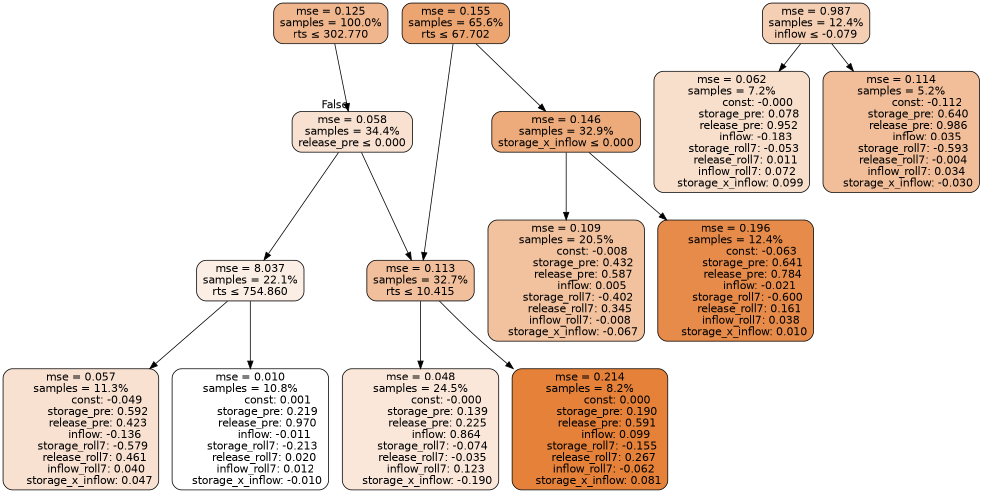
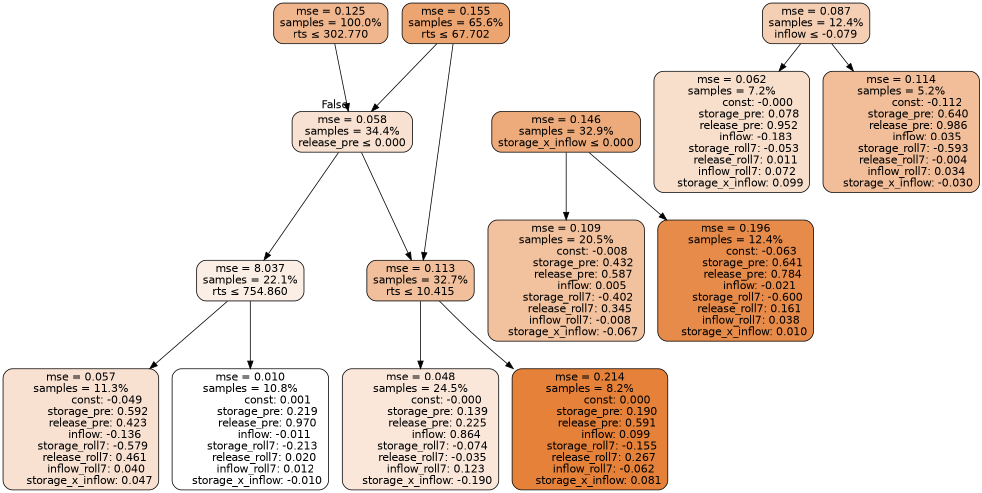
  digraph {
    node [color=black fontname=helvetica shape=rectangle style="filled, rounded"]
    edge [fontname=helvetica]
    n1 [fillcolor="#f0b78f" label="mse = 0.125\nsamples = 100.0%\nrts &le; 302.770"]
    n2 [fillcolor="#f8e1d0" label="mse = 0.058\nsamples = 34.4%\nrelease_pre &le; 0.000"]
    n3 [fillcolor="#eca571" label="mse = 0.155\nsamples = 65.6%\nrts &le; 67.702"]
    n4 [fillcolor="#f1bf9b" label="mse = 0.113\nsamples = 32.7%\nrts &le; 10.415"]
    n5 [fillcolor="#edab7b" label="mse = 0.146\nsamples = 32.9%\nstorage_x_inflow &le; 0.000"]
    n6 [fillcolor="#fbeee5" label="mse = 8.037\nsamples = 22.1%\nrts &le; 754.860"]
    n7 [fillcolor="#fae7da" label="mse = 0.048\nsamples = 24.5%\n               const: -0.000\n          storage_pre: 0.139\n          release_pre: 0.225\n               inflow: 0.864\n       storage_roll7: -0.074\n       release_roll7: -0.035\n         inflow_roll7: 0.123\n    storage_x_inflow: -0.190"]
    n8 [fillcolor="#e58139" label="mse = 0.214\nsamples = 8.2%\n                const: 0.000\n          storage_pre: 0.190\n          release_pre: 0.591\n               inflow: 0.099\n       storage_roll7: -0.155\n        release_roll7: 0.267\n        inflow_roll7: -0.062\n     storage_x_inflow: 0.081"]
    n9 [fillcolor="#f2c29f" label="mse = 0.109\nsamples = 20.5%\n               const: -0.008\n          storage_pre: 0.432\n          release_pre: 0.587\n               inflow: 0.005\n       storage_roll7: -0.402\n        release_roll7: 0.345\n        inflow_roll7: -0.008\n    storage_x_inflow: -0.067"]
    n10 [fillcolor="#e78b4a" label="mse = 0.196\nsamples = 12.4%\n               const: -0.063\n          storage_pre: 0.641\n          release_pre: 0.784\n              inflow: -0.021\n       storage_roll7: -0.600\n        release_roll7: 0.161\n         inflow_roll7: 0.038\n     storage_x_inflow: 0.010"]
    n11 [fillcolor="#f9e1d1" label="mse = 0.057\nsamples = 11.3%\n               const: -0.049\n          storage_pre: 0.592\n          release_pre: 0.423\n              inflow: -0.136\n       storage_roll7: -0.579\n        release_roll7: 0.461\n         inflow_roll7: 0.040\n     storage_x_inflow: 0.047"]
    n12 [fillcolor="#ffffff" label="mse = 0.010\nsamples = 10.8%\n                const: 0.001\n          storage_pre: 0.219\n          release_pre: 0.970\n              inflow: -0.011\n       storage_roll7: -0.213\n        release_roll7: 0.020\n         inflow_roll7: 0.012\n    storage_x_inflow: -0.010"]
-   n13 [fillcolor="#f5cfb4" label="mse = 0.987\nsamples = 12.4%\ninflow &le; -0.079"]
+   n13 [fillcolor="#f5cfb4" label="mse = 0.087\nsamples = 12.4%\ninflow &le; -0.079"]
    n14 [fillcolor="#f8dfcc" label="mse = 0.062\nsamples = 7.2%\n               const: -0.000\n          storage_pre: 0.078\n          release_pre: 0.952\n              inflow: -0.183\n       storage_roll7: -0.053\n        release_roll7: 0.011\n         inflow_roll7: 0.072\n     storage_x_inflow: 0.099"]
    n15 [fillcolor="#f1be99" label="mse = 0.114\nsamples = 5.2%\n               const: -0.112\n          storage_pre: 0.640\n          release_pre: 0.986\n               inflow: 0.035\n       storage_roll7: -0.593\n       release_roll7: -0.004\n         inflow_roll7: 0.034\n    storage_x_inflow: -0.030"]
    n1 -> n2 [headlabel=False labelangle=-45 labeldistance=2.5]
    n2 -> n4
    n2 -> n6
    n3 -> n4
-   n3 -> n5
+   n3 -> n2
    n4 -> n7
    n4 -> n8
    n5 -> n9
    n5 -> n10
    n6 -> n11
    n6 -> n12
    n13 -> n14
    n13 -> n15
  }
